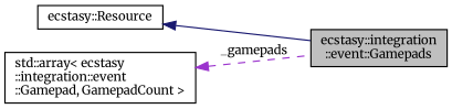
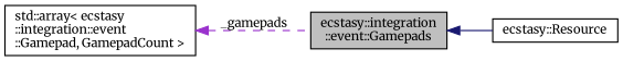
  digraph {
    rankdir=LR
    fontname=Merriweather
    node [color=black fillcolor=white fontname=Merriweather fontsize=10 shape=record style=filled]
    edge [dir=back fontname=Merriweather fontsize=10 labelfontname=Helvetica labelfontsize=10]
    n1 [fillcolor=grey75 fontcolor=black height=0.2 label="ecstasy::integration\l::event::Gamepads" width=0.4]
    n2 [height=0.2 label="ecstasy::Resource" width=0.4]
    n3 [height=0.2 label="std::array\< ecstasy\l::integration::event\l::Gamepad, GamepadCount \>" width=0.4]
-   n2 -> n1 [color=midnightblue style=solid]
+   n1 -> n2 [color=midnightblue style=solid]
    n3 -> n1 [color=darkorchid3 label=" _gamepads" style=dashed]
  }
